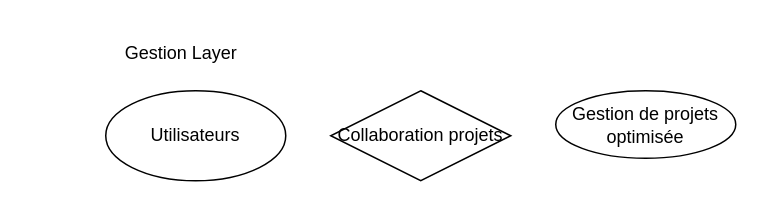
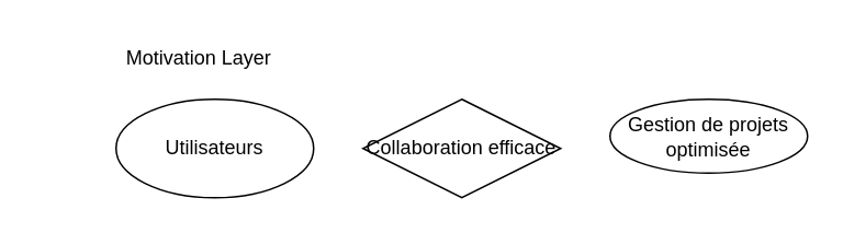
  <mxCell id="0" />
  <mxCell id="1" parent="0" />
- <mxCell id="2" value="Gestion Layer" style="text;html=1;align=center;verticalAlign=middle;resizable=0;points=[];" vertex="1" parent="1"><mxGeometry x="20" y="20" width="200" height="30" as="geometry" /></mxCell>
+ <mxCell id="2" value="Motivation Layer" style="text;html=1;align=center;verticalAlign=middle;resizable=0;points=[];" vertex="1" parent="1"><mxGeometry x="20" y="20" width="200" height="30" as="geometry" /></mxCell>
  <mxCell id="3" value="Utilisateurs" style="shape=ellipse;whiteSpace=wrap;html=1;" vertex="1" parent="1"><mxGeometry x="70" y="60" width="120" height="60" as="geometry" /></mxCell>
- <mxCell id="4" value="Collaboration projets" style="shape=rhombus;whiteSpace=wrap;html=1;" vertex="1" parent="1"><mxGeometry x="220" y="60" width="120" height="60" as="geometry" /></mxCell>
+ <mxCell id="4" value="Collaboration efficace" style="shape=rhombus;whiteSpace=wrap;html=1;" vertex="1" parent="1"><mxGeometry x="220" y="60" width="120" height="60" as="geometry" /></mxCell>
  <mxCell id="5" value="Gestion de projets optimisée" style="shape=ellipse;whiteSpace=wrap;html=1;" vertex="1" parent="1"><mxGeometry x="370" y="60" width="120" height="45" as="geometry" /></mxCell>
